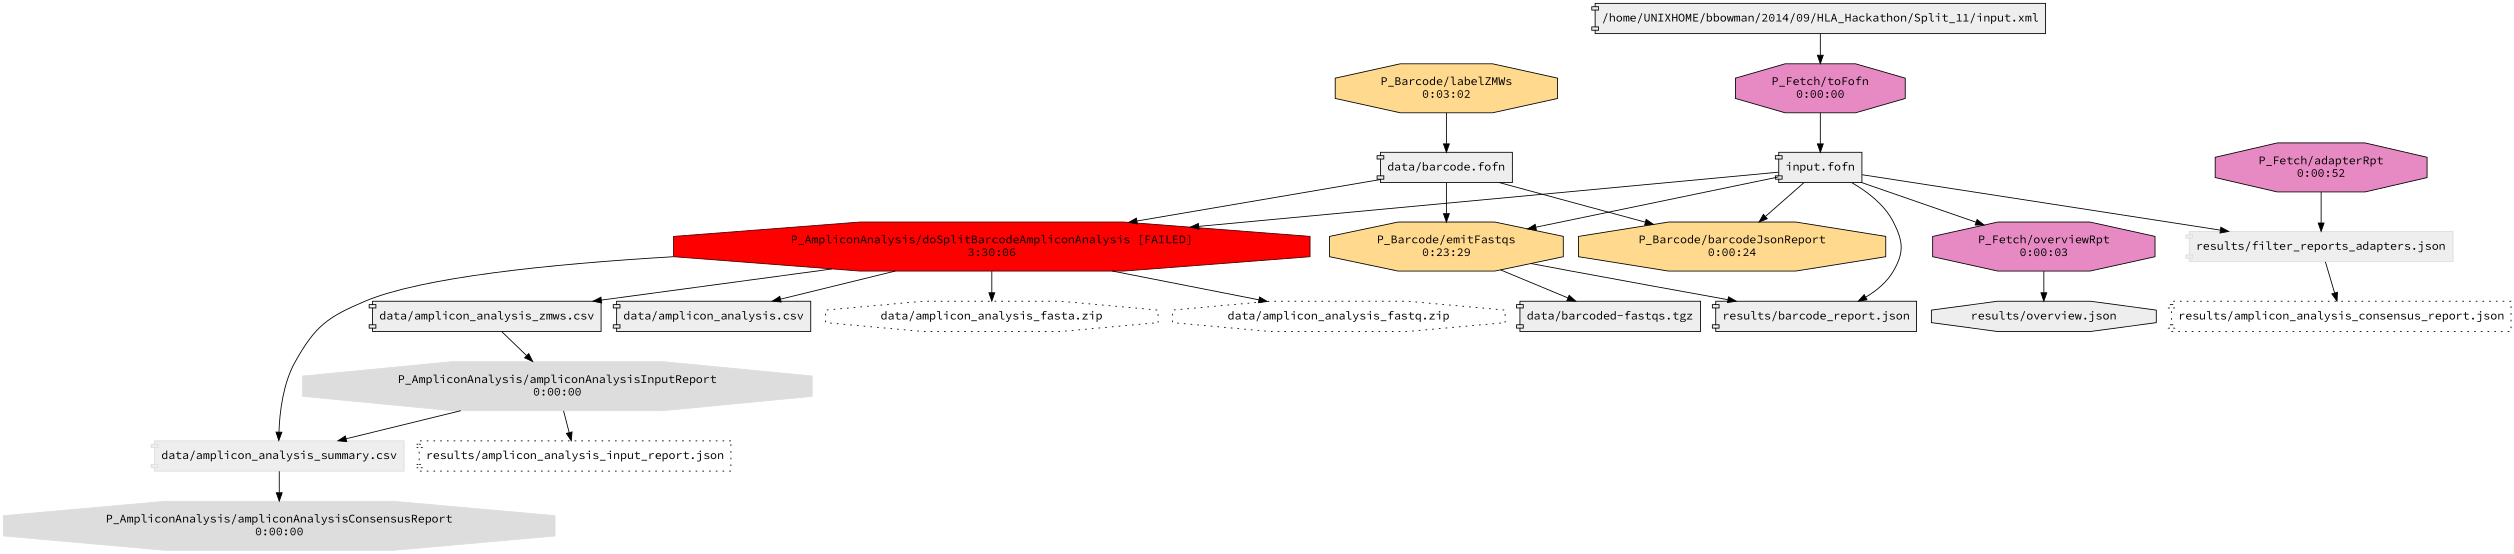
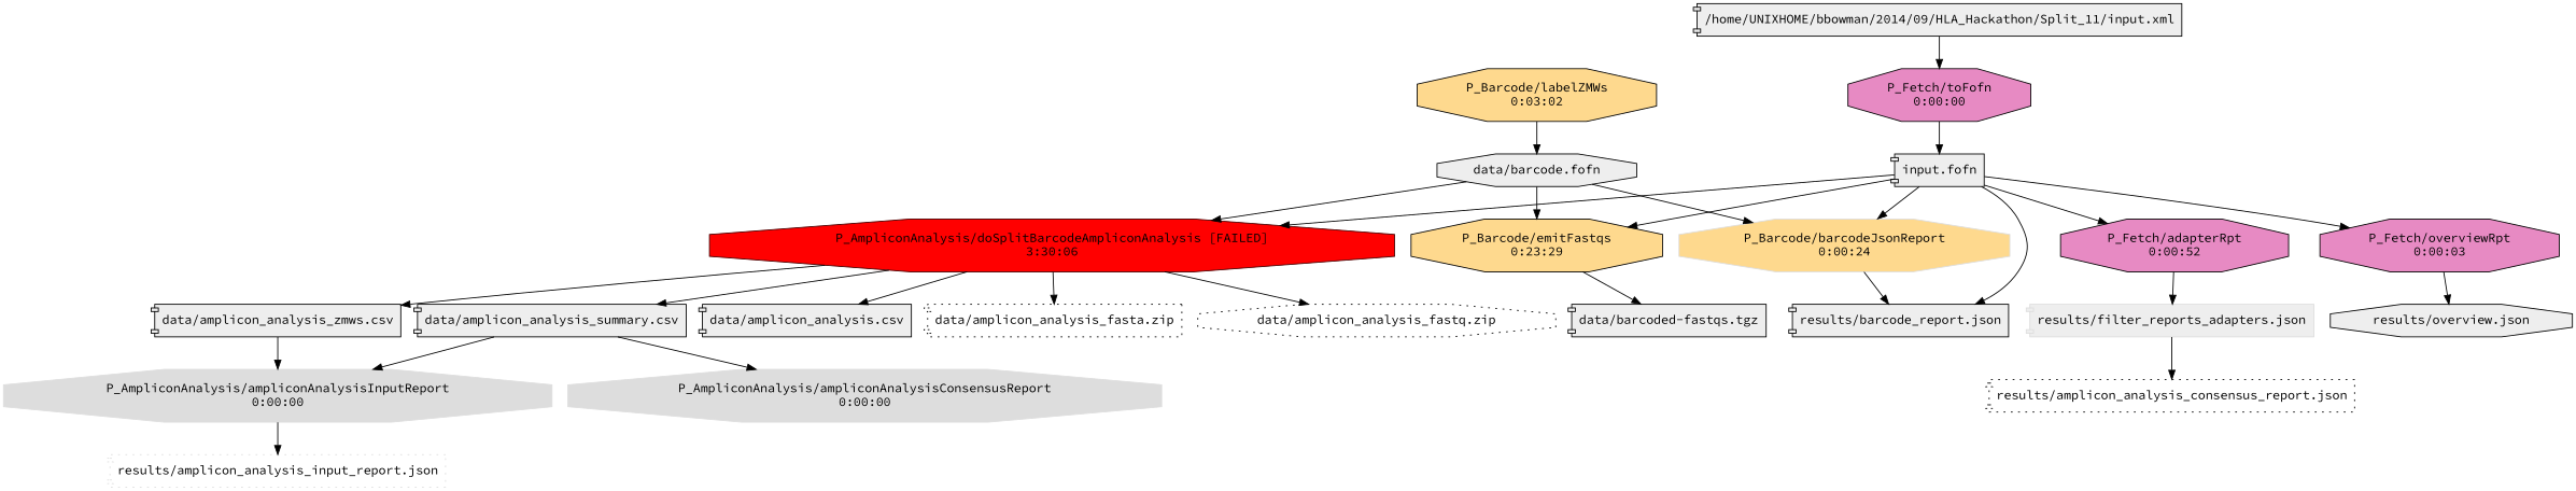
  digraph {
    fontname="Source Code Pro"
    node [fillcolor="#EEEEEE" fontname="Source Code Pro" shape=component style=filled]
    edge [fontname="Source Code Pro"]
-   n1 [label="data/barcode.fofn"]
-   n2 [color="#000000" fillcolor="#FED98E" label="P_Barcode/barcodeJsonReport\n0:00:24" shape=octagon]
+   n1 [label="data/barcode.fofn" shape=octagon]
+   n2 [color="#DDDDDD" fillcolor="#FED98E" label="P_Barcode/barcodeJsonReport\n0:00:24" shape=octagon]
    n3 [color="#000000" fillcolor="#FED98E" label="P_Barcode/emitFastqs\n0:23:29" shape=octagon]
    n4 [color="#440000" fillcolor="#FF0000" label="P_AmpliconAnalysis/doSplitBarcodeAmpliconAnalysis [FAILED]\n3:30:06" shape=octagon]
    n5 [label="results/barcode_report.json"]
    n6 [label="data/barcoded-fastqs.tgz"]
    n7 [label="data/amplicon_analysis_zmws.csv"]
-   n8 [label="data/amplicon_analysis_summary.csv" color="#DDDDDD"]
+   n8 [label="data/amplicon_analysis_summary.csv"]
    n9 [label="data/amplicon_analysis.csv"]
-   n10 [label="data/amplicon_analysis_fasta.zip" shape=octagon style=dotted]
+   n10 [label="data/amplicon_analysis_fasta.zip" style=dotted]
    n11 [label="data/amplicon_analysis_fastq.zip" shape=octagon style=dotted]
    n12 [color="#000000" fillcolor="#E78AC3" label="P_Fetch/adapterRpt\n0:00:52" shape=octagon]
    n13 [color="#DDDDDD" label="results/filter_reports_adapters.json"]
    n14 [label="results/amplicon_analysis_consensus_report.json" style=dotted]
    n15 [color="#DDDDDD" fillcolor="#DDDDDD" label="P_AmpliconAnalysis/ampliconAnalysisInputReport\n0:00:00" shape=octagon]
-   n16 [label="results/amplicon_analysis_input_report.json" style=dotted]
+   n16 [label="results/amplicon_analysis_input_report.json" style=dotted color="#DDDDDD"]
    n17 [color="#DDDDDD" fillcolor="#DDDDDD" label="P_AmpliconAnalysis/ampliconAnalysisConsensusReport\n0:00:00" shape=octagon]
    n18 [label="/home/UNIXHOME/bbowman/2014/09/HLA_Hackathon/Split_11/input.xml"]
    n19 [color="#000000" fillcolor="#E78AC3" label="P_Fetch/toFofn\n0:00:00" shape=octagon]
    n20 [label="input.fofn"]
    n21 [color="#000000" fillcolor="#E78AC3" label="P_Fetch/overviewRpt\n0:00:03" shape=octagon]
    n22 [label="results/overview.json" shape=octagon]
    n23 [color="#000000" fillcolor="#FED98E" label="P_Barcode/labelZMWs\n0:03:02" shape=octagon]
    n1 -> n2
    n1 -> n3
    n1 -> n4
-   n3 -> n5
+   n2 -> n5
    n3 -> n6
    n4 -> n7
    n4 -> n8
    n4 -> n9
    n4 -> n10
    n4 -> n11
    n7 -> n15
-   n15 -> n8
+   n8 -> n15
    n8 -> n17
    n12 -> n13
    n13 -> n14
    n15 -> n16
    n18 -> n19
    n19 -> n20
    n20 -> n2
    n20 -> n3
    n20 -> n4
    n20 -> n5
-   n20 -> n13
+   n20 -> n12
    n20 -> n21
    n21 -> n22
    n23 -> n1
  }
